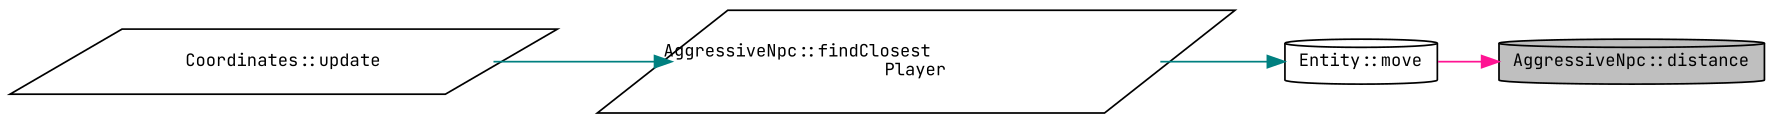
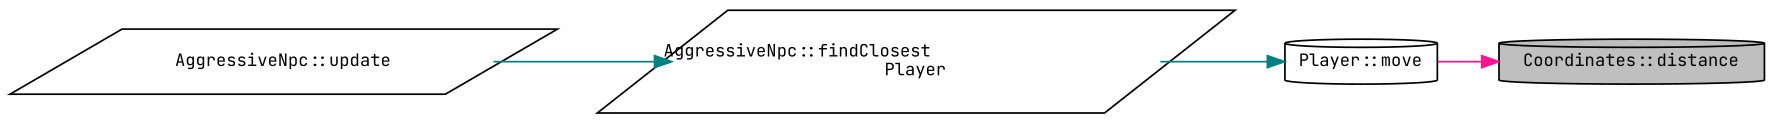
  digraph {
    fontname="JetBrains Mono"
    rankdir=RL
    node [color=black fillcolor=white fontname="JetBrains Mono" fontsize=10 shape=cylinder style=filled]
    edge [color=teal dir=back fontname="JetBrains Mono" fontsize=10 labelfontname=Helvetica labelfontsize=10 style=solid]
-   n1 [fillcolor=grey75 fontcolor=black height=0.2 label="AggressiveNpc::distance" width=0.4]
-   n2 [height=0.2 label="Entity::move" width=0.4]
+   n1 [fillcolor=grey75 fontcolor=black height=0.2 label="Coordinates::distance" width=0.4]
+   n2 [height=0.2 label="Player::move" width=0.4]
    n3 [height=0.2 label="AggressiveNpc::findClosest\lPlayer" shape=parallelogram width=0.4]
-   n4 [height=0.2 label="Coordinates::update" shape=parallelogram width=0.4]
+   n4 [height=0.2 label="AggressiveNpc::update" shape=parallelogram width=0.4]
    n1 -> n2 [color=deeppink]
    n2 -> n3
    n3 -> n4
  }
